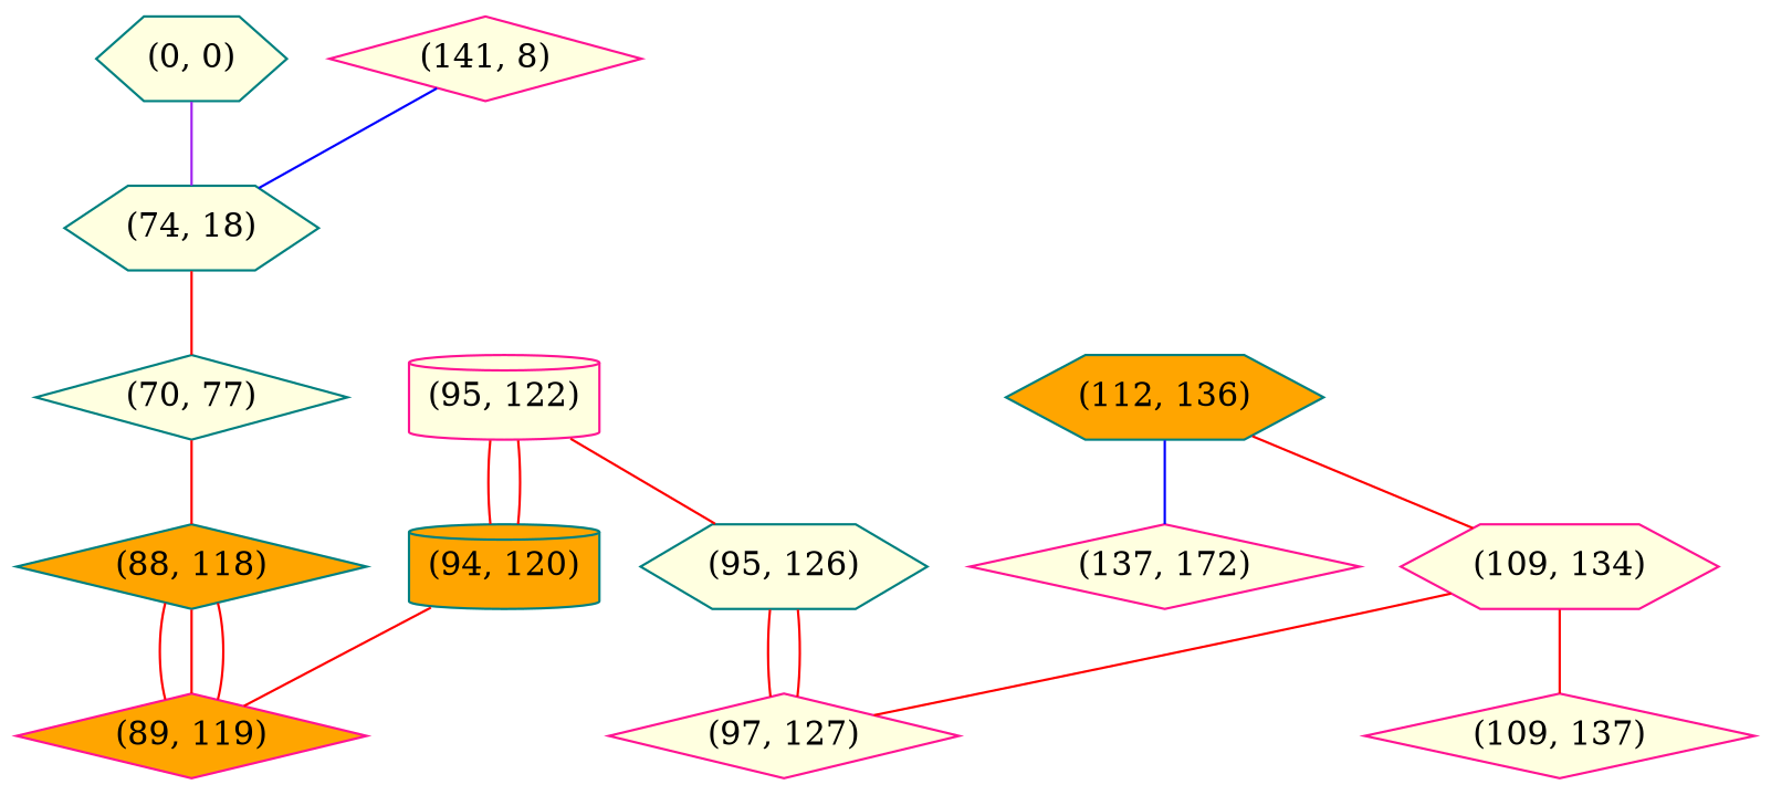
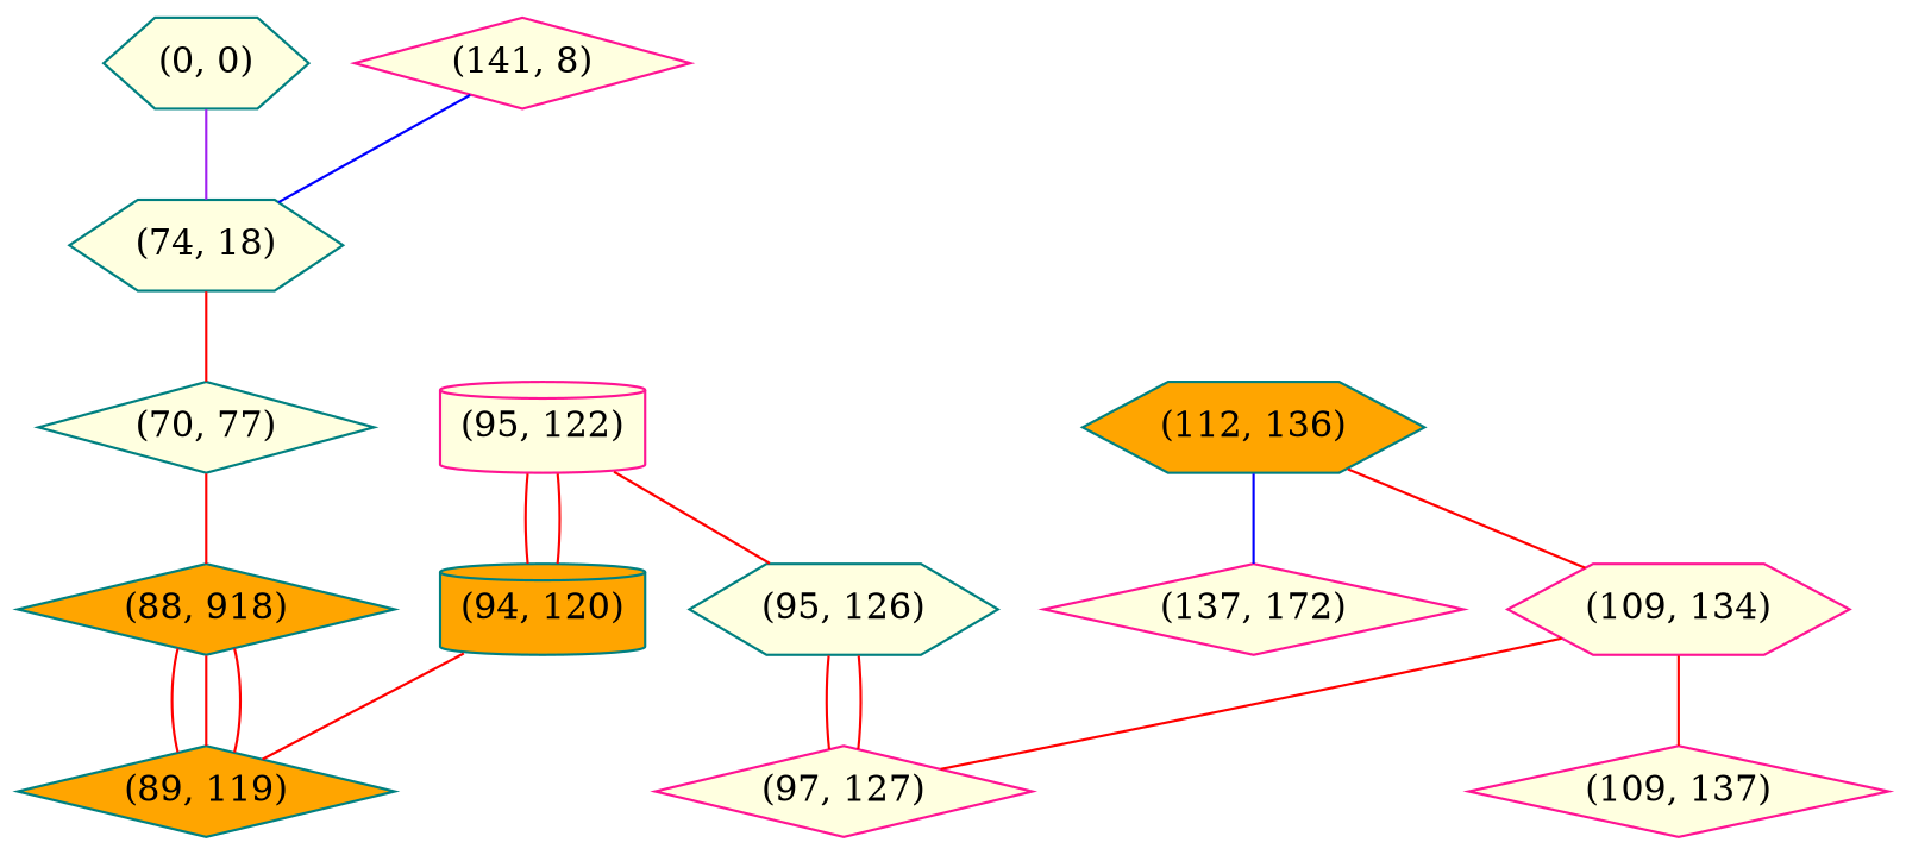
  graph {
    node [color=teal fillcolor=lightyellow shape=diamond style=filled]
    edge [color=red weight=1]
    "(0, 0)" [shape=hexagon]
    "(74, 18)" [shape=hexagon]
    "(70, 77)"
    "(141, 8)" [color=deeppink]
-   "(88, 118)" [fillcolor=orange]
+   "(88, 118)" [fillcolor=orange label="(88, 918)"]
    "(112, 136)" [fillcolor=orange shape=hexagon]
    "(137, 172)" [color=deeppink]
    "(109, 134)" [color=deeppink shape=hexagon]
    "(109, 137)" [color=deeppink]
    "(97, 127)" [color=deeppink]
    "(95, 122)" [color=deeppink shape=cylinder]
    "(95, 126)" [shape=hexagon]
    "(94, 120)" [fillcolor=orange shape=cylinder]
-   "(89, 119)" [color=deeppink fillcolor=orange]
+   "(89, 119)" [fillcolor=orange]
    "(0, 0)" -- "(74, 18)" [color=purple weight=4]
    "(74, 18)" -- "(70, 77)"
    "(70, 77)" -- "(88, 118)"
    "(141, 8)" -- "(74, 18)" [color=blue weight=3]
    "(88, 118)" -- "(89, 119)"
    "(88, 118)" -- "(89, 119)"
    "(88, 118)" -- "(89, 119)"
    "(112, 136)" -- "(137, 172)" [color=blue weight=3]
    "(112, 136)" -- "(109, 134)"
    "(109, 134)" -- "(109, 137)"
    "(109, 134)" -- "(97, 127)"
    "(95, 122)" -- "(95, 126)"
    "(95, 122)" -- "(94, 120)"
    "(95, 122)" -- "(94, 120)"
    "(95, 126)" -- "(97, 127)"
    "(95, 126)" -- "(97, 127)"
    "(94, 120)" -- "(89, 119)"
  }
